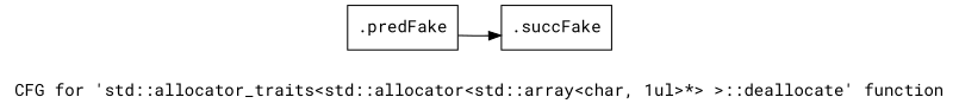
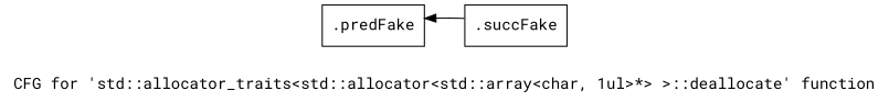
  digraph {
    label="CFG for 'std::allocator_traits\<std::allocator\<std::array\<char, 1ul\>*\> \>::deallocate' function"
    rankdir=LR
    fontname="Roboto Mono"
    node [shape=record fontname="Roboto Mono"]
    n1 [label="{.predFake}"]
    n2 [filename="/home/akhilkushe/Xilinx/Vitis_HLS/2021.2/tps/lnx64/gcc-6.2.0/lib/gcc/x86_64-pc-linux-gnu/6.2.0/../../../../include/c++/6.2.0/bits/alloc_traits.h" label="{.succFake}" linenumber=442]
-   n1 -> n2 [execusionnum=0 filename="/home/akhilkushe/Xilinx/Vitis_HLS/2021.2/tps/lnx64/gcc-6.2.0/lib/gcc/x86_64-pc-linux-gnu/6.2.0/../../../../include/c++/6.2.0/bits/alloc_traits.h" fontname="Roboto Mono"]
+   n2 -> n1 [execusionnum=0 filename="/home/akhilkushe/Xilinx/Vitis_HLS/2021.2/tps/lnx64/gcc-6.2.0/lib/gcc/x86_64-pc-linux-gnu/6.2.0/../../../../include/c++/6.2.0/bits/alloc_traits.h" fontname="Roboto Mono"]
  }
